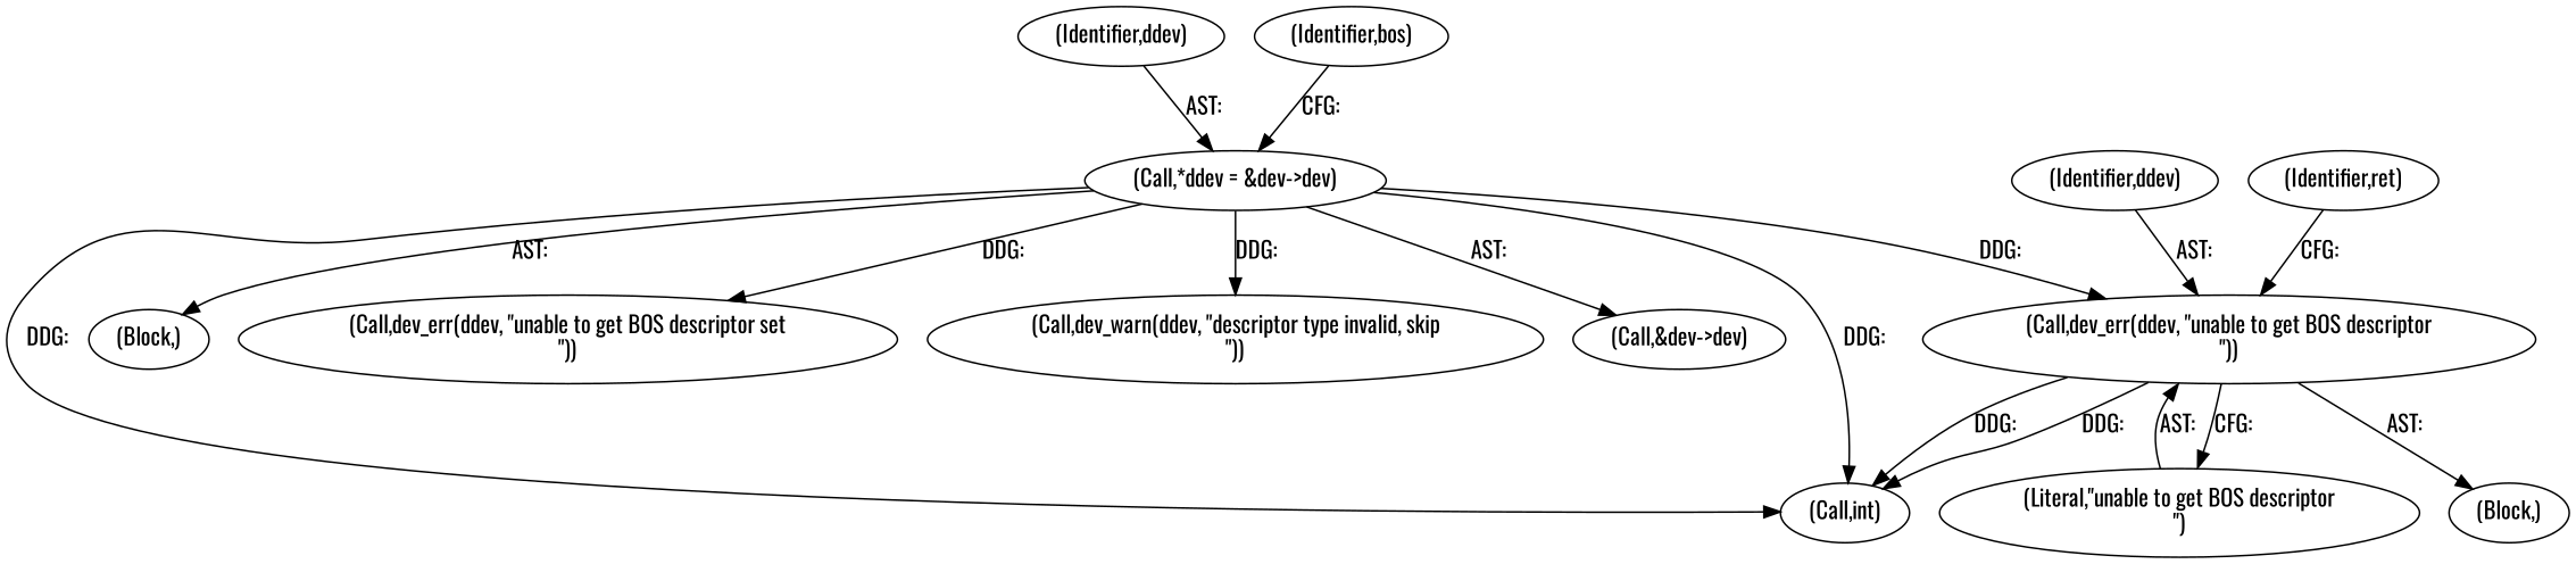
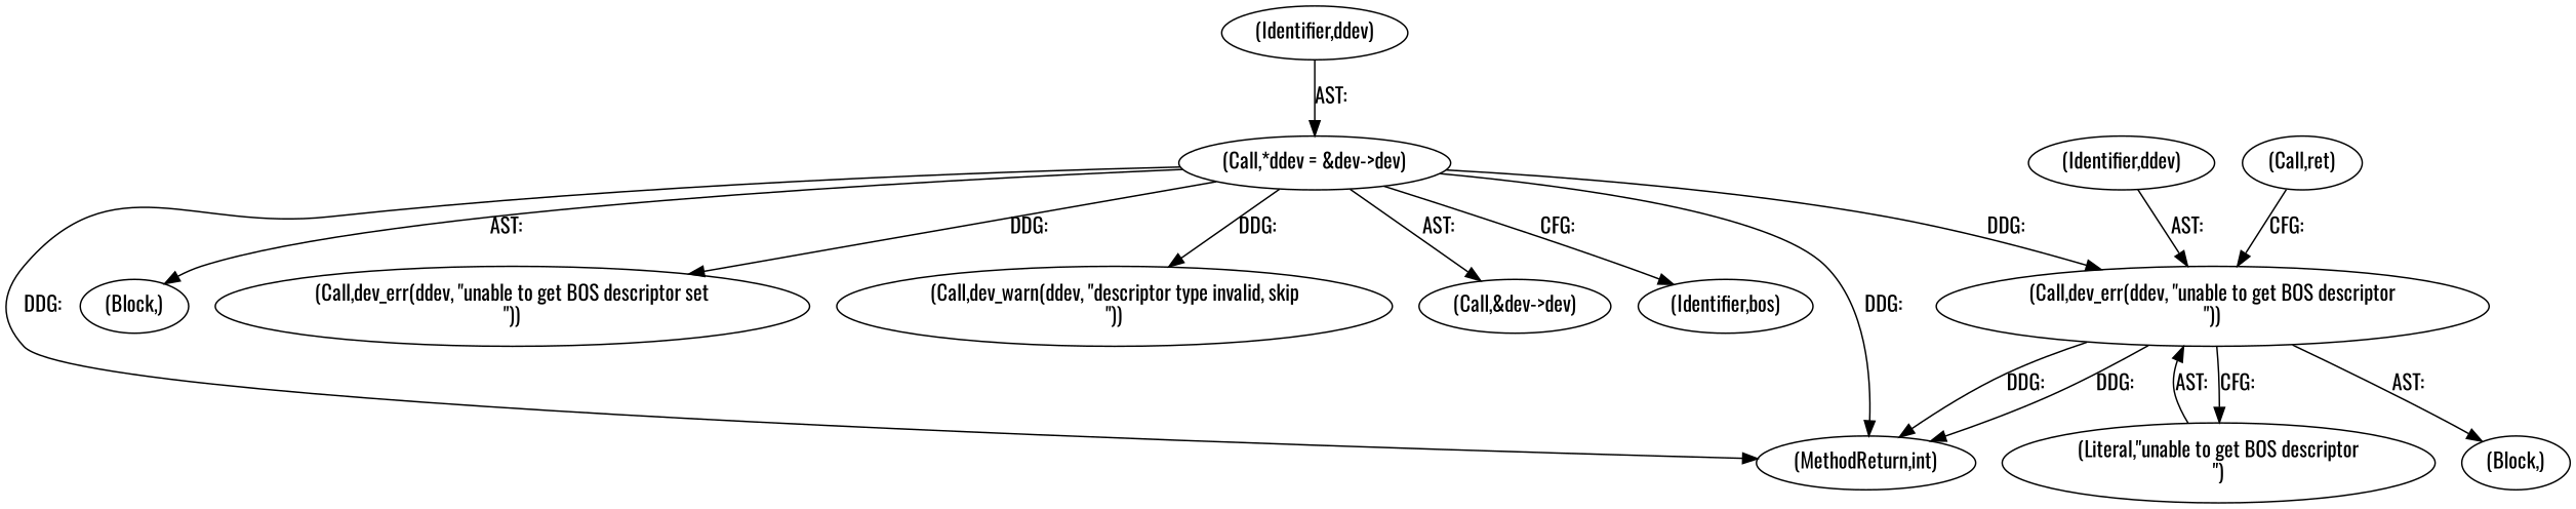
  digraph {
    fontname=Oswald
    node [fontname=Oswald]
    edge [fontname=Oswald]
    n1 [label="(Call,dev_err(ddev, \"unable to get BOS descriptor\n\"))"]
    n2 [label="(Block,)"]
    n3 [label="(Literal,\"unable to get BOS descriptor\n\")"]
-   n4 [label="(Call,int)"]
+   n4 [label="(MethodReturn,int)"]
    n5 [label="(Call,*ddev = &dev->dev)"]
    n6 [label="(Block,)"]
    n7 [label="(Call,dev_err(ddev, \"unable to get BOS descriptor set\n\"))"]
    n8 [label="(Call,dev_warn(ddev, \"descriptor type invalid, skip\n\"))"]
    n9 [label="(Call,&dev->dev)"]
    n10 [label="(Identifier,ddev)"]
    n11 [label="(Identifier,ddev)"]
-   n12 [label="(Identifier,ret)"]
+   n12 [label="(Call,ret)"]
    n13 [label="(Identifier,bos)"]
    n1 -> n2 [label="AST: "]
    n1 -> n3 [label="CFG: "]
    n1 -> n4 [label="DDG: "]
    n1 -> n4 [label="DDG: "]
    n3 -> n1 [label="AST: "]
    n5 -> n1 [label="DDG: "]
    n5 -> n4 [label="DDG: "]
    n5 -> n4 [label="DDG: "]
    n5 -> n6 [label="AST: "]
    n5 -> n7 [label="DDG: "]
    n5 -> n8 [label="DDG: "]
    n5 -> n9 [label="AST: "]
    n10 -> n5 [label="AST: "]
    n11 -> n1 [label="AST: "]
    n12 -> n1 [label="CFG: "]
-   n13 -> n5 [label="CFG: "]
+   n5 -> n13 [label="CFG: "]
  }
